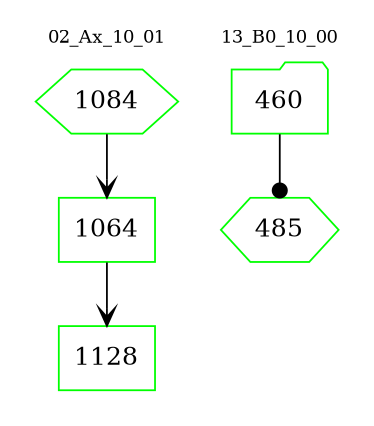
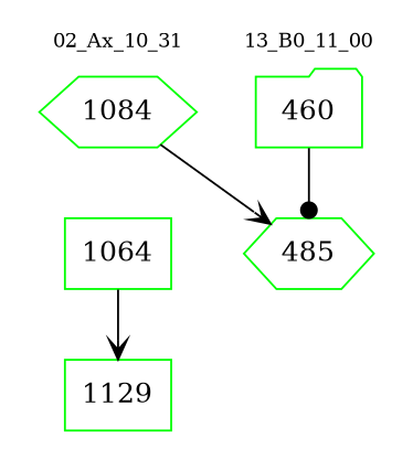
  digraph {
    node [color=green shape=hexagon]
    edge [arrowhead=vee color=black]
    n1 [label=1084]
    n2 [label=1064 shape=box]
-   n3 [label=1128 shape=box]
+   n3 [label=1129 shape=box]
    n4 [label=460 shape=folder]
    n5 [label=485]
    subgraph cluster_1 {
      color=white
      fontsize=10
-     label="02_Ax_10_01"
+     label="02_Ax_10_31"
      n1
      n2
      n3
    }
    subgraph cluster_2 {
      color=white
      fontsize=10
-     label="13_B0_10_00"
+     label="13_B0_11_00"
      n4
      n5
    }
-   n1 -> n2
+   n1 -> n5
    n2 -> n3
    n4 -> n5 [arrowhead=dot]
  }
